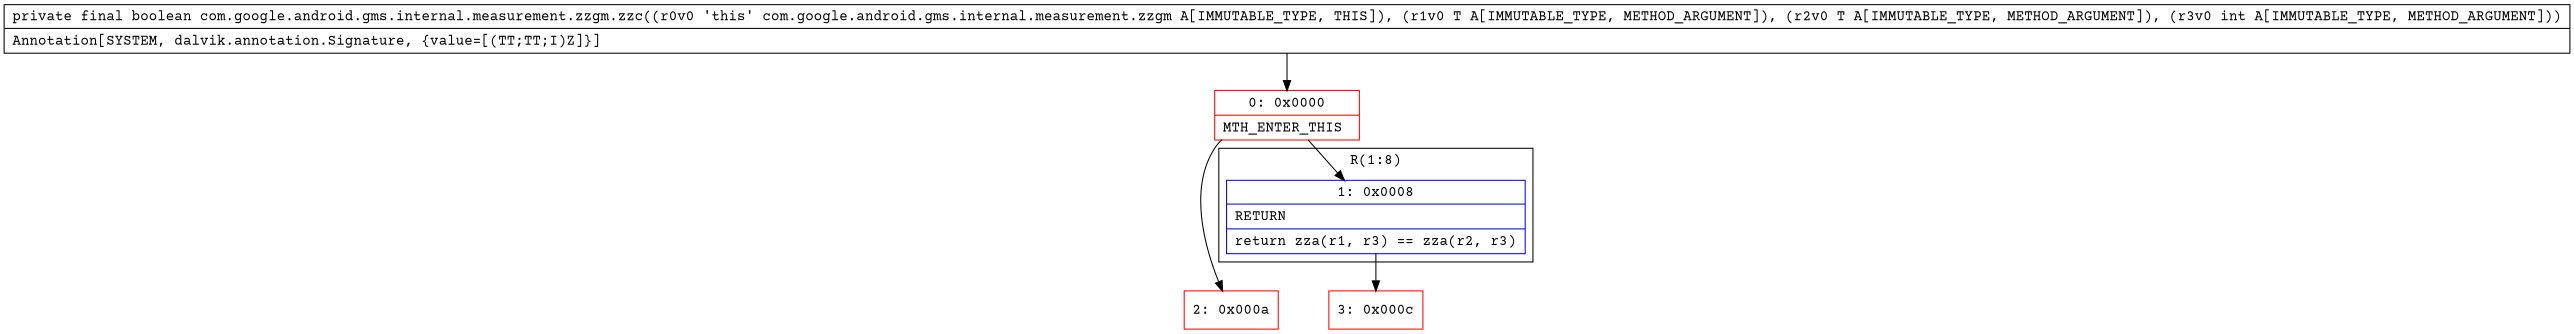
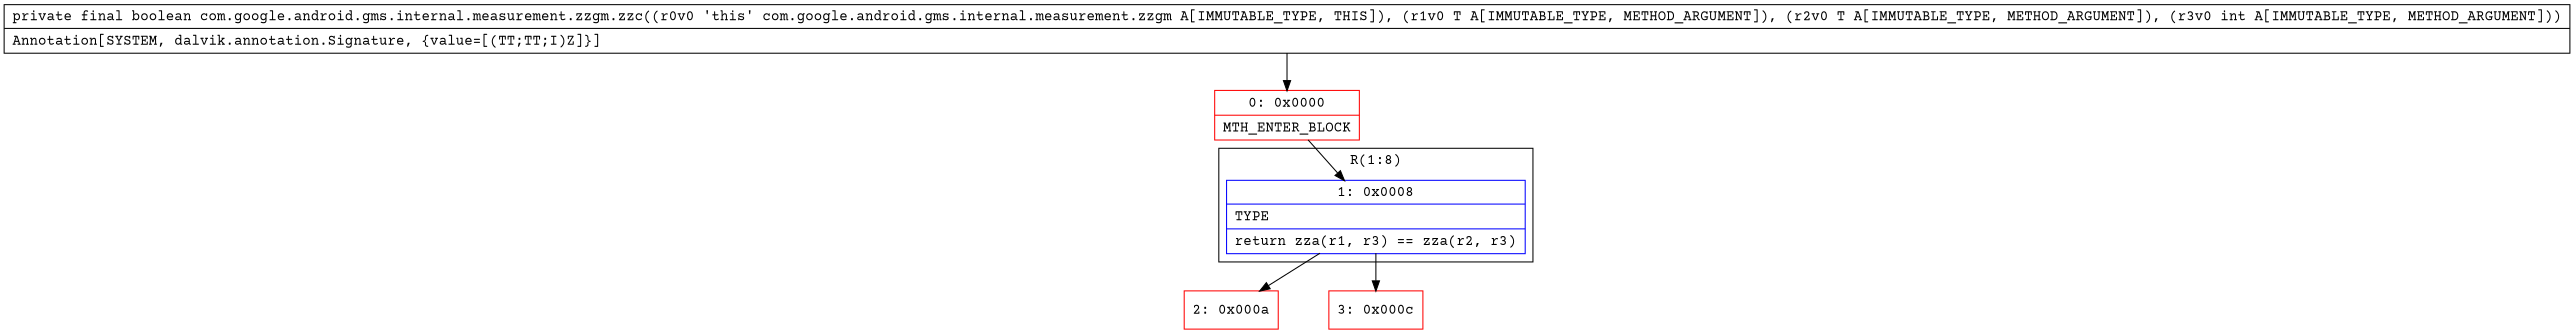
  digraph {
    fontname="Courier Prime"
    node [color=red fontname="Courier Prime" shape=record]
    edge [fontname="Courier Prime"]
-   n1 [color=blue label="{1\:\ 0x0008|RETURN\l|return zza(r1, r3) == zza(r2, r3)\l}"]
+   n1 [color=blue label="{1\:\ 0x0008|TYPE\l|return zza(r1, r3) == zza(r2, r3)\l}"]
    n2 [label="{2\:\ 0x000a}"]
    n3 [label="{3\:\ 0x000c}"]
-   n4 [label="{0\:\ 0x0000|MTH_ENTER_THIS\l}"]
+   n4 [label="{0\:\ 0x0000|MTH_ENTER_BLOCK\l}"]
    n5 [label="{private final boolean com.google.android.gms.internal.measurement.zzgm.zzc((r0v0 'this' com.google.android.gms.internal.measurement.zzgm A[IMMUTABLE_TYPE, THIS]), (r1v0 T A[IMMUTABLE_TYPE, METHOD_ARGUMENT]), (r2v0 T A[IMMUTABLE_TYPE, METHOD_ARGUMENT]), (r3v0 int A[IMMUTABLE_TYPE, METHOD_ARGUMENT]))  | Annotation[SYSTEM, dalvik.annotation.Signature, \{value=[(TT;TT;I)Z]\}]\l}" color=""]
    subgraph cluster_1 {
      label="R(1:8)"
      n1
    }
-   n4 -> n2
+   n1 -> n2
    n1 -> n3
    n4 -> n1
    n5 -> n4
  }
